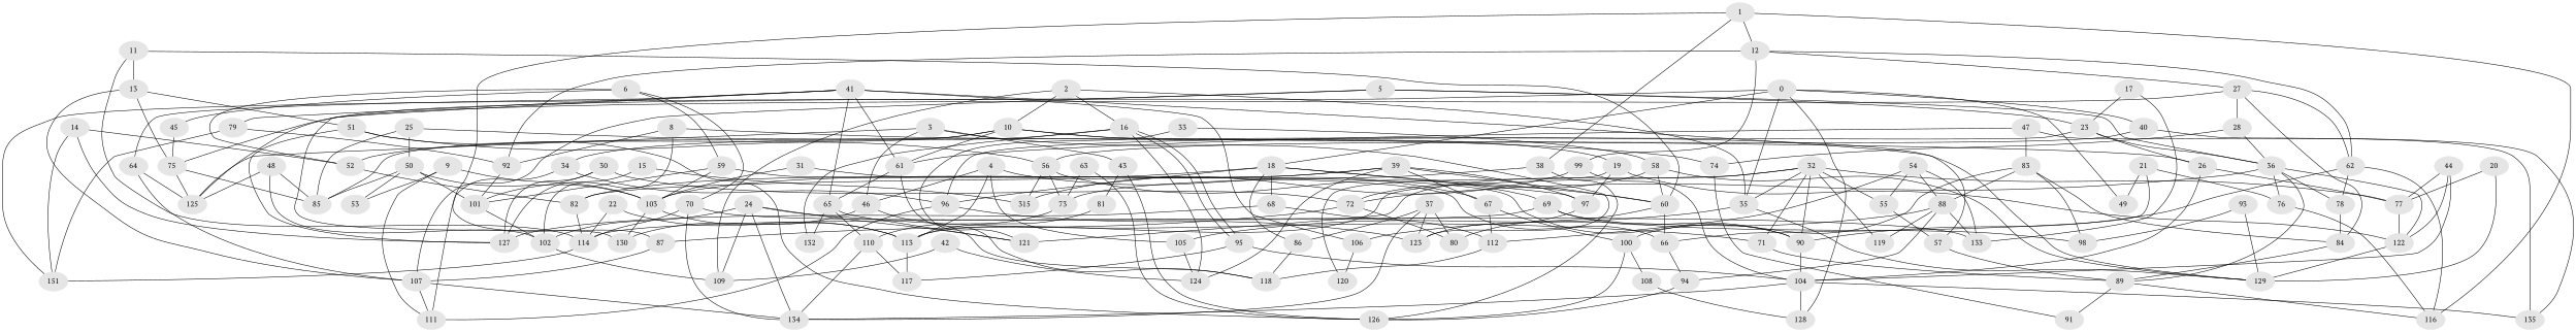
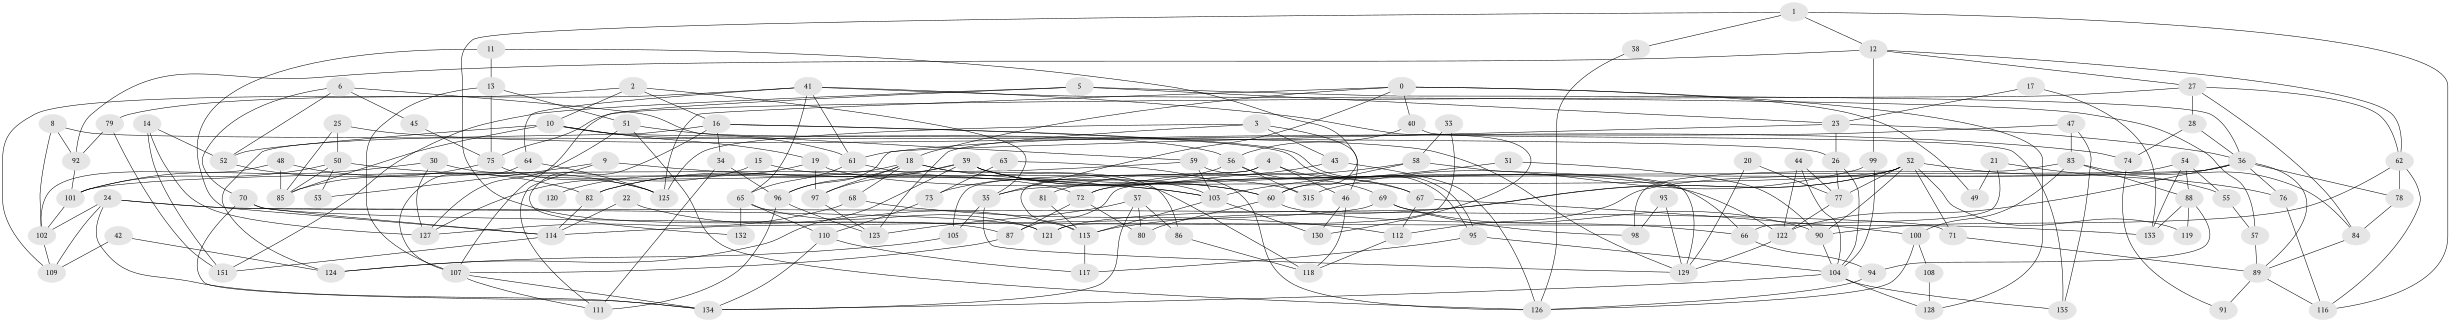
  graph {
    fontname="PT Serif"
    node [color=gray90 fontname="PT Serif" style=filled]
    edge [fontname="PT Serif"]
    1
    12
    38
    87
    116
    92
    27
    62
    99
    73
    126
    107
    2
    10
    16
    35
    109
    52
    19
    61
    85
    129
    34
    95
    124
    132
    105
    3
    43
    46
    123
    125
    81
    130
    118
    4
    67
    113
    112
    100
    117
    5
    23
    36
    n45 [label=151]
    26
    96
    122
    76
    72
    78
    89
    111
    134
    6
    45
    59
    70
    75
    82
    103
    66
    101
    114
    133
    n66 [label=0]
    18
    40
    49
    128
    60
    68
    86
    97
    56
    135
    8
    102
    77
    104
    9
    53
    120
    65
    11
    13
    51
    80
    28
    84
    90
    n92 [label=315]
    127
    14
    15
    17
    20
    21
    94
    22
    24
    71
    121
    25
    50
    74
    91
    108
    30
    31
    32
    55
    119
    57
    33
    58
    37
    110
    39
    69
    41
    64
    79
-   106
    42
    44
    47
    83
    88
    98
    48
    54
    63
    93
    1 -- 12
    1 -- 38
    1 -- 87
    1 -- 116
    12 -- 92
    12 -- 27
    12 -- 62
    12 -- 99
-   38 -- 73
    38 -- 126
    87 -- 107
    92 -- 101
    27 -- 62
    27 -- 75
    27 -- 28
    27 -- 84
    62 -- 116
    62 -- 78
    62 -- 90
    99 -- 104
    99 -- n92
    73 -- 110
    107 -- 111
    107 -- 134
    2 -- 10
    2 -- 16
    2 -- 35
    2 -- 109
    10 -- 52
    10 -- 19
    10 -- 61
    10 -- 85
    10 -- 129
    16 -- 34
    16 -- 95
    16 -- 95
    16 -- 124
    16 -- 132
    35 -- 129
    35 -- 105
    52 -- 82
    19 -- 122
    19 -- 97
    19 -- 120
    61 -- 118
    61 -- 65
    34 -- 96
    34 -- 111
    95 -- 117
    95 -- 104
    105 -- 124
    3 -- 43
    3 -- 46
    3 -- 123
    3 -- 125
    43 -- 126
    43 -- 81
    46 -- 130
    46 -- 118
    81 -- 113
    4 -- 105
    4 -- 46
    4 -- 67
    4 -- 113
    67 -- 112
    67 -- 100
    113 -- 117
    112 -- 118
    100 -- 126
    100 -- 108
    5 -- 107
    5 -- 23
    5 -- 36
    5 -- n45
    23 -- 36
    23 -- 26
    23 -- 96
+   36 -- 87
    36 -- 122
    36 -- 76
    36 -- 72
    36 -- 78
    36 -- 89
    26 -- 77
    26 -- 104
    96 -- 123
    96 -- 111
    122 -- 129
    76 -- 116
    72 -- 87
    72 -- 80
    78 -- 84
    89 -- 116
    89 -- 91
    6 -- 52
    6 -- 45
    6 -- 59
    6 -- 70
    45 -- 75
    59 -- 103
    59 -- 66
    59 -- 101
    70 -- 134
    70 -- 114
    70 -- 133
    75 -- 85
    75 -- 125
    82 -- 114
    103 -- 130
    103 -- 113
    66 -- 94
    101 -- 102
    114 -- n45
    n66 -- 35
    n66 -- 125
    n66 -- 18
    n66 -- 40
    n66 -- 49
    n66 -- 128
    18 -- 96
    18 -- 82
    18 -- 60
    18 -- 68
    18 -- 86
    18 -- 97
    40 -- 56
    40 -- 135
    60 -- 66
    60 -- 80
    68 -- 112
    68 -- 127
    86 -- 118
    97 -- 123
    56 -- 73
    56 -- n92
    56 -- 69
    8 -- 92
    8 -- 26
    8 -- 102
    102 -- 109
    77 -- 122
    104 -- 134
    104 -- 128
    104 -- 135
    9 -- 111
    9 -- 103
    9 -- 53
    65 -- 132
    65 -- 121
    65 -- 110
    11 -- 114
    11 -- 60
    11 -- 13
    13 -- 107
    13 -- 75
    13 -- 51
    51 -- 126
    51 -- 56
    51 -- 127
    28 -- 36
    28 -- 74
    84 -- 89
    90 -- 104
    14 -- 52
    14 -- n45
    14 -- 127
    15 -- n92
    15 -- 127
    17 -- 23
    17 -- 133
    20 -- 129
    20 -- 77
    21 -- 76
    21 -- 66
    21 -- 49
    94 -- 126
    22 -- 113
    22 -- 114
    24 -- 109
    24 -- 134
    24 -- 102
    24 -- 71
    24 -- 121
    71 -- 89
    25 -- 85
    25 -- 50
    25 -- 74
    50 -- 85
    50 -- 103
    50 -- 101
    50 -- 53
    74 -- 91
    108 -- 128
    30 -- 72
    30 -- 101
    30 -- 127
    31 -- 103
    31 -- 90
    32 -- 35
    32 -- 113
    32 -- 77
    32 -- 90
    32 -- 71
    32 -- 121
    32 -- 55
    32 -- 119
    55 -- 57
    57 -- 89
    33 -- 121
    33 -- 58
    58 -- 129
    58 -- 72
    58 -- 60
    37 -- 123
    37 -- 134
    37 -- 86
    37 -- 80
    110 -- 117
    110 -- 134
    39 -- 124
    39 -- 67
    39 -- 82
    39 -- 103
    39 -- 60
    39 -- 97
    69 -- 114
    69 -- 90
    69 -- 98
    41 -- 61
    41 -- 130
    41 -- 65
    41 -- 57
    41 -- 64
    41 -- 79
-   41 -- 106
    64 -- 107
    64 -- 125
    79 -- 92
    79 -- n45
-   106 -- 120
    42 -- 109
    42 -- 124
    44 -- 122
    44 -- 77
    44 -- 104
    47 -- 61
    47 -- 135
    47 -- 83
    83 -- 100
    83 -- 84
    83 -- 88
    83 -- 98
    88 -- 133
    88 -- 94
    88 -- 119
-   88 -- 106
    48 -- 85
    48 -- 125
    48 -- 102
    54 -- 112
    54 -- 133
    54 -- 55
    54 -- 88
    63 -- 73
    63 -- 126
    93 -- 129
    93 -- 98
  }
